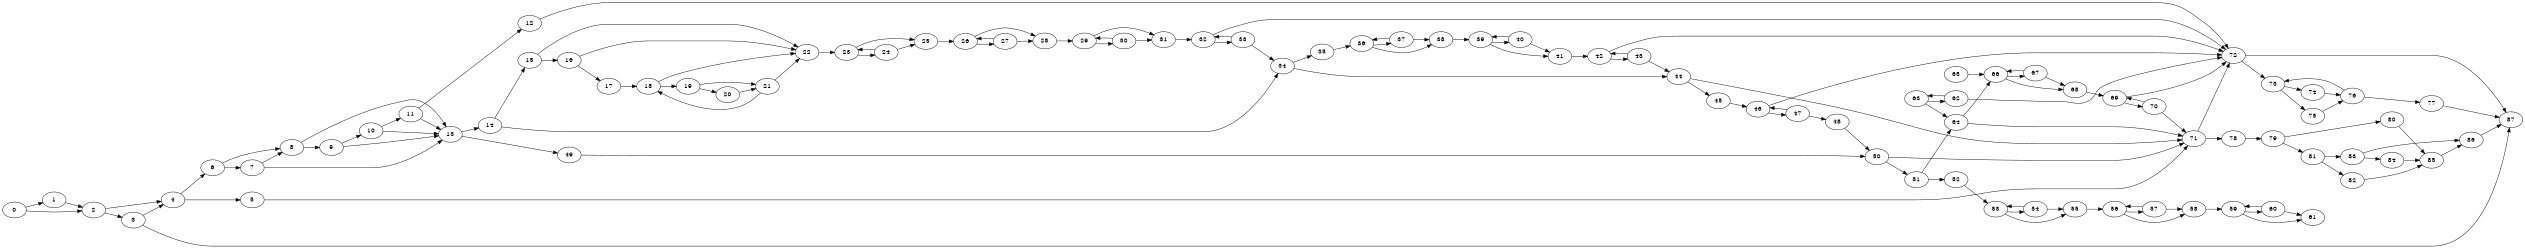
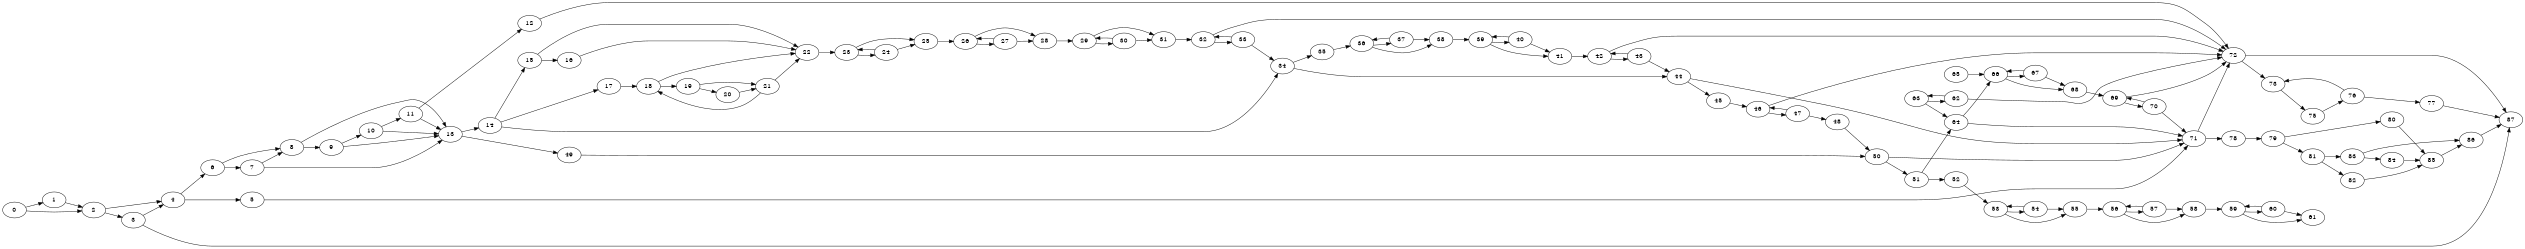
  digraph {
    rankdir=LR
    0
    1
    2
    3
    4
    87
    5
    6
    71
    7
    8
    72
    78
    13
    9
    14
    49
    10
    11
    12
    73
    15
    34
    50
    16
    22
    35
    44
    17
    23
    18
    19
    20
    21
    24
    25
    26
    27
    28
    29
    30
    31
    32
    33
    36
    45
    37
    38
    39
    40
    41
    42
    43
    46
    47
    48
    51
    52
    64
    53
    66
    54
    55
    56
    57
    58
    59
    60
    61
    62
    63
    65
    67
    68
    69
    70
    79
-   74
    75
    76
    77
    80
    81
    86
    85
    82
    83
    84
    0 -> 1
    0 -> 2
    1 -> 2
    2 -> 3
    2 -> 4
    3 -> 4
    3 -> 87
    4 -> 5
    4 -> 6
    5 -> 71
    6 -> 7
    6 -> 8
    71 -> 72
    71 -> 78
    7 -> 8
    7 -> 13
    8 -> 13
    8 -> 9
    72 -> 87
    72 -> 73
    78 -> 79
    13 -> 14
    13 -> 49
    9 -> 13
    9 -> 10
    14 -> 15
    14 -> 34
    49 -> 50
    10 -> 13
    10 -> 11
    11 -> 13
    11 -> 12
    12 -> 72
-   73 -> 74
    73 -> 75
    15 -> 16
    15 -> 22
    34 -> 35
    34 -> 44
    50 -> 71
    50 -> 51
    16 -> 22
-   16 -> 17
+   14 -> 17
    22 -> 23
    35 -> 36
    44 -> 71
    44 -> 45
    17 -> 18
    23 -> 24
    23 -> 25
    18 -> 22
    18 -> 19
    19 -> 20
    19 -> 21
    20 -> 21
    21 -> 22
    21 -> 18
    24 -> 23
    24 -> 25
    25 -> 26
    26 -> 27
    26 -> 28
    27 -> 26
    27 -> 28
    28 -> 29
    29 -> 30
    29 -> 31
    30 -> 29
    30 -> 31
    31 -> 32
    32 -> 72
    32 -> 33
    33 -> 34
    33 -> 32
    36 -> 37
    36 -> 38
    45 -> 46
    37 -> 36
    37 -> 38
    38 -> 39
    39 -> 40
    39 -> 41
    40 -> 39
    40 -> 41
    41 -> 42
    42 -> 72
    42 -> 43
    43 -> 44
    43 -> 42
    46 -> 72
    46 -> 47
    47 -> 46
    47 -> 48
    48 -> 50
    51 -> 52
    51 -> 64
    52 -> 53
    64 -> 71
    64 -> 66
    53 -> 54
    53 -> 55
    66 -> 67
    66 -> 68
    54 -> 53
    54 -> 55
    55 -> 56
    56 -> 57
    56 -> 58
    57 -> 56
    57 -> 58
    58 -> 59
    59 -> 60
    59 -> 61
    60 -> 59
    60 -> 61
    62 -> 72
    62 -> 63
    63 -> 64
    63 -> 62
    65 -> 66
    67 -> 66
    67 -> 68
    68 -> 69
    69 -> 72
    69 -> 70
    70 -> 71
    70 -> 69
    79 -> 80
    79 -> 81
-   74 -> 76
    75 -> 76
    76 -> 73
    76 -> 77
    77 -> 87
    80 -> 85
    81 -> 82
    81 -> 83
    86 -> 87
    85 -> 86
    82 -> 85
    83 -> 86
    83 -> 84
    84 -> 85
  }
